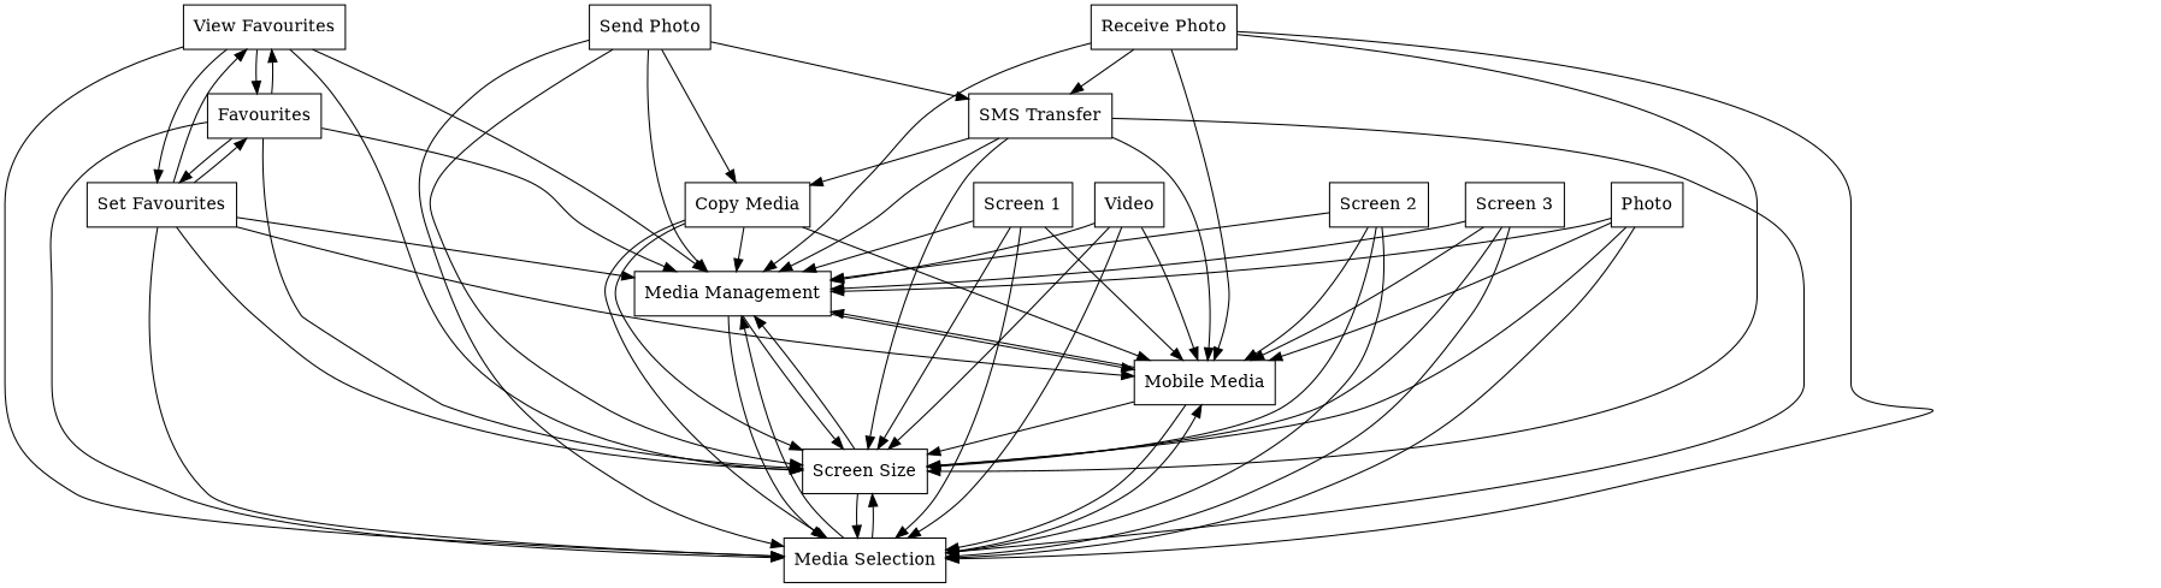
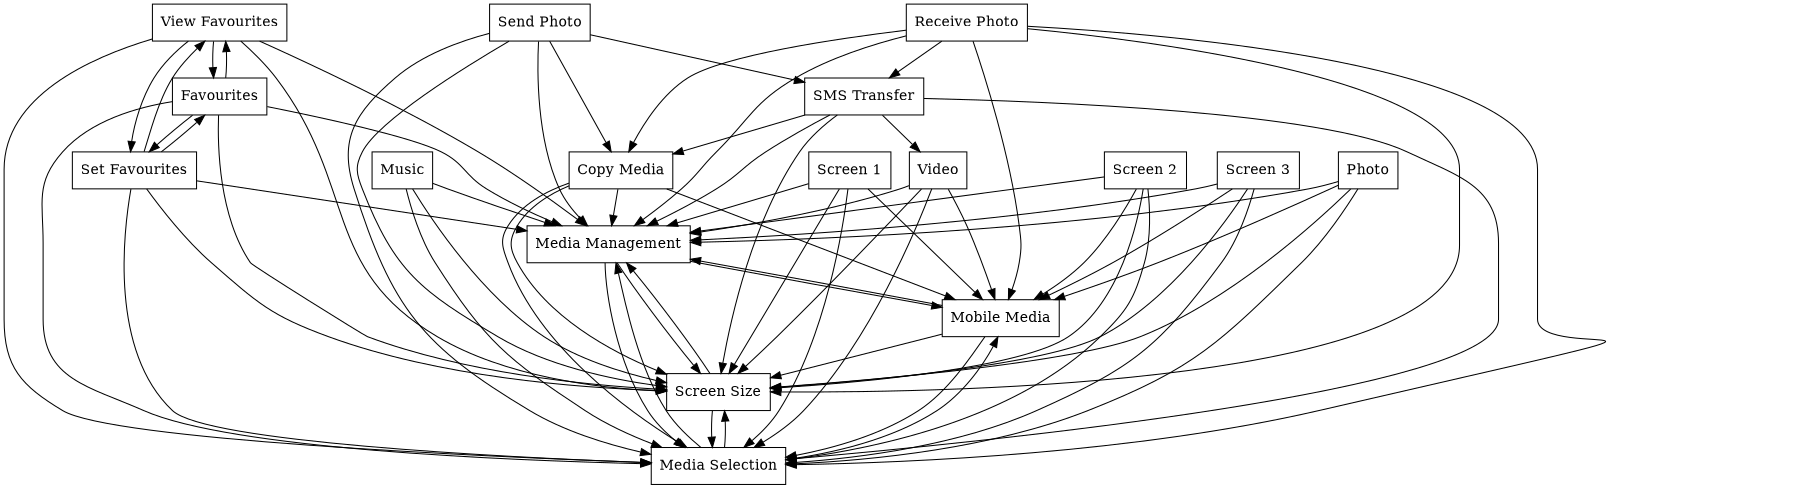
  digraph {
    rankdir=TB
    node [shape=box]
    edge [arrowhead=normal]
    n1 [label="Media Management"]
    n2 [label="Mobile Media"]
    n3 [label="Media Selection"]
    n4 [label="Screen Size"]
    n5 [label="Receive Photo"]
    n6 [label="SMS Transfer"]
    n7 [label="Copy Media"]
    n8 [label="View Favourites"]
    n9 [label=Favourites]
    n10 [label="Set Favourites"]
    n11 [label="Send Photo"]
    n12 [label=Photo]
+   n13 [label=Music]
    n14 [label="Screen 1"]
    n15 [label=Video]
    n16 [label="Screen 3"]
    n17 [label="Screen 2"]
    n1 -> n2
    n1 -> n3
    n1 -> n4
    n2 -> n1
    n2 -> n3
    n2 -> n4
    n3 -> n1
    n3 -> n2
    n3 -> n4
    n4 -> n1
    n4 -> n3
    n5 -> n1
    n5 -> n2
    n5 -> n3
    n5 -> n4
    n5 -> n6
+   n5 -> n7
    n6 -> n1
-   n6 -> n2
+   n6 -> n15
    n6 -> n3
    n6 -> n4
    n6 -> n7
    n7 -> n1
    n7 -> n2
    n7 -> n3
    n7 -> n4
    n8 -> n1
    n8 -> n3
    n8 -> n4
    n8 -> n9
    n8 -> n10
    n9 -> n1
    n9 -> n3
    n9 -> n4
    n9 -> n8
    n9 -> n10
    n10 -> n1
-   n10 -> n2
    n10 -> n3
    n10 -> n4
    n10 -> n8
    n10 -> n9
    n11 -> n1
    n11 -> n3
    n11 -> n4
    n11 -> n6
    n11 -> n7
    n12 -> n1
    n12 -> n2
    n12 -> n3
    n12 -> n4
+   n13 -> n1
+   n13 -> n3
+   n13 -> n4
    n14 -> n1
    n14 -> n2
    n14 -> n3
    n14 -> n4
    n15 -> n1
    n15 -> n2
    n15 -> n3
    n15 -> n4
    n16 -> n1
    n16 -> n2
    n16 -> n3
    n16 -> n4
    n17 -> n1
    n17 -> n2
    n17 -> n3
    n17 -> n4
  }
